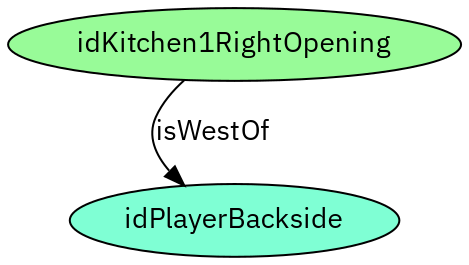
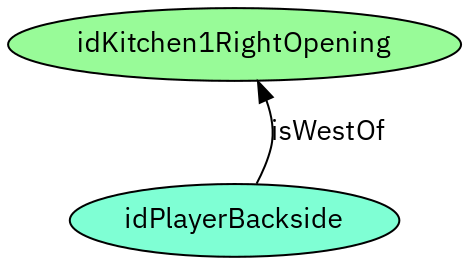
  strict digraph {
    fontname="IBM Plex Sans"
    node [style=filled fontname="IBM Plex Sans"]
    idKitchen1RightOpening [node_type=entity_node root=root fillcolor=palegreen]
    idPlayerBackside [fillcolor=aquamarine]
-   idKitchen1RightOpening -> idPlayerBackside [edge_type=relationship label=isWestOf arrowhead=normal fontname="IBM Plex Sans"]
+   idPlayerBackside -> idKitchen1RightOpening [edge_type=relationship label=isWestOf arrowhead=normal fontname="IBM Plex Sans"]
  }
